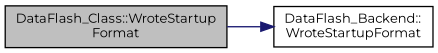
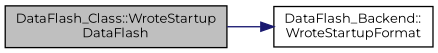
  digraph {
    rankdir=LR
    fontname=Montserrat
    node [color=black fontname=Montserrat fontsize=10 shape=record style=filled]
-   n1 [fillcolor=grey75 fontcolor=black height=0.2 label="DataFlash_Class::WroteStartup\lFormat" width=0.4]
+   n1 [fillcolor=grey75 fontcolor=black height=0.2 label="DataFlash_Class::WroteStartup\lDataFlash" width=0.4]
    n2 [fillcolor=white height=0.2 label="DataFlash_Backend::\lWroteStartupFormat" width=0.4]
    n1 -> n2 [color=midnightblue fontname=Montserrat fontsize=10 labelfontname=Helvetica labelfontsize=10 style=solid]
  }
